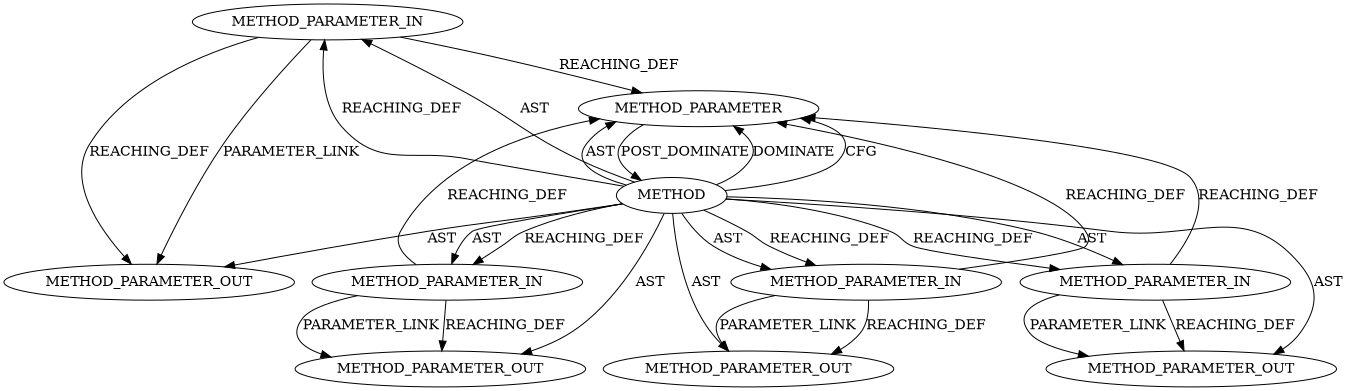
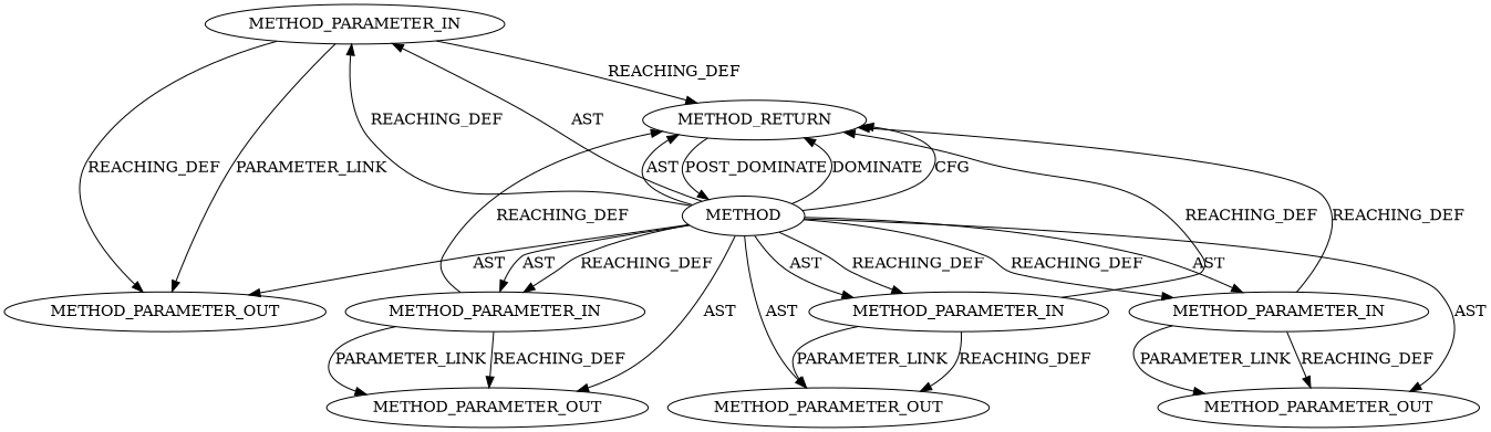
  digraph {
    node [CODE=p4 EVALUATION_STRATEGY=BY_VALUE IS_VARIADIC=false NAME=p4 ORDER=2 TYPE_FULL_NAME=ANY]
    n1 [INDEX=4 ORDER=4 label=METHOD_PARAMETER_IN]
    n2 [INDEX=4 ORDER=4 label=METHOD_PARAMETER_OUT]
-   n3 [CODE=RET label=METHOD_PARAMETER IS_VARIADIC="" NAME=""]
+   n3 [CODE=RET label=METHOD_RETURN IS_VARIADIC="" NAME=""]
    n4 [AST_PARENT_FULL_NAME="<global>" AST_PARENT_TYPE=NAMESPACE_BLOCK CODE="<empty>" FILENAME="<empty>" FULL_NAME=ceph_decode_8_safe IS_EXTERNAL=true NAME=ceph_decode_8_safe ORDER=0 label=METHOD EVALUATION_STRATEGY="" IS_VARIADIC="" TYPE_FULL_NAME=""]
    n5 [CODE=p1 INDEX=1 NAME=p1 ORDER=1 label=METHOD_PARAMETER_IN]
    n6 [CODE=p1 INDEX=1 NAME=p1 ORDER=1 label=METHOD_PARAMETER_OUT]
    n7 [CODE=p3 INDEX=3 NAME=p3 ORDER=3 label=METHOD_PARAMETER_OUT]
    n8 [CODE=p3 INDEX=3 NAME=p3 ORDER=3 label=METHOD_PARAMETER_IN]
    n9 [CODE=p2 INDEX=2 NAME=p2 label=METHOD_PARAMETER_OUT]
    n10 [CODE=p2 INDEX=2 NAME=p2 label=METHOD_PARAMETER_IN]
    n1 -> n2 [label=PARAMETER_LINK]
    n1 -> n2 [VARIABLE=p4 label=REACHING_DEF]
    n1 -> n3 [VARIABLE=p4 label=REACHING_DEF]
    n3 -> n4 [label=POST_DOMINATE]
    n4 -> n1 [label=REACHING_DEF]
    n4 -> n1 [label=AST]
    n4 -> n2 [label=AST]
    n4 -> n3 [label=DOMINATE]
    n4 -> n3 [label=CFG]
    n4 -> n3 [label=AST]
    n4 -> n5 [label=REACHING_DEF]
    n4 -> n5 [label=AST]
    n4 -> n6 [label=AST]
    n4 -> n7 [label=AST]
    n4 -> n8 [label=AST]
    n4 -> n8 [label=REACHING_DEF]
    n4 -> n9 [label=AST]
    n4 -> n10 [label=REACHING_DEF]
    n4 -> n10 [label=AST]
    n5 -> n3 [VARIABLE=p1 label=REACHING_DEF]
    n5 -> n6 [VARIABLE=p1 label=REACHING_DEF]
    n5 -> n6 [label=PARAMETER_LINK]
    n8 -> n3 [VARIABLE=p3 label=REACHING_DEF]
    n8 -> n7 [VARIABLE=p3 label=REACHING_DEF]
    n8 -> n7 [label=PARAMETER_LINK]
    n10 -> n3 [VARIABLE=p2 label=REACHING_DEF]
    n10 -> n9 [VARIABLE=p2 label=REACHING_DEF]
    n10 -> n9 [label=PARAMETER_LINK]
  }
